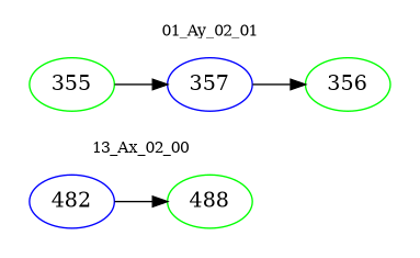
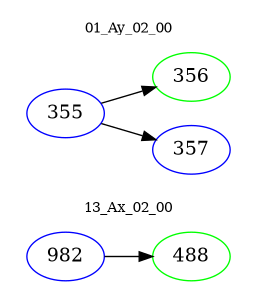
  digraph {
    rankdir=LR
    node [color=green]
    edge [color=black]
-   n1 [color=blue label=482]
+   n1 [color=blue label=982]
    n2 [label=488]
    n3 [color=blue label=357]
-   n4 [label=355]
+   n4 [color=blue label=355]
    n5 [label=356]
    subgraph cluster_1 {
      color=white
      fontsize=10
      label="13_Ax_02_00"
      n1
      n2
    }
    subgraph cluster_2 {
      color=white
      fontsize=10
-     label="01_Ay_02_01"
+     label="01_Ay_02_00"
      n3
      n4
      n5
    }
    n1 -> n2
-   n3 -> n5
+   n4 -> n5
    n4 -> n3
  }
